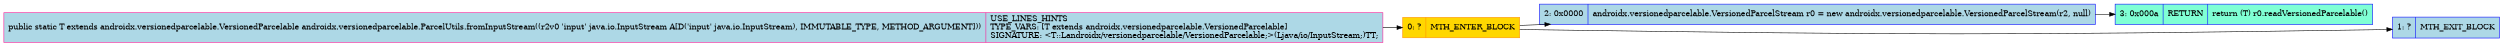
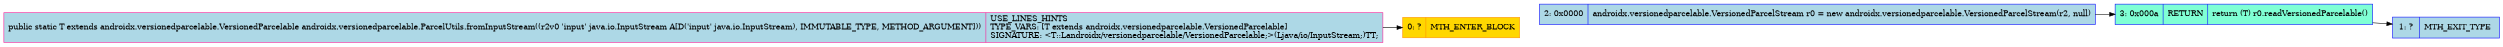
  digraph {
    rankdir=LR
    node [color=blue fillcolor=lightblue shape=record style=filled]
    n1 [color=darkorange fillcolor=gold label="{0\:\ ?|MTH_ENTER_BLOCK\l}"]
    n2 [label="{2\:\ 0x0000|androidx.versionedparcelable.VersionedParcelStream r0 = new androidx.versionedparcelable.VersionedParcelStream(r2, null)\l}"]
    n3 [fillcolor=aquamarine label="{3\:\ 0x000a|RETURN\l|return (T) r0.readVersionedParcelable()\l}"]
-   n4 [label="{1\:\ ?|MTH_EXIT_BLOCK\l}"]
+   n4 [label="{1\:\ ?|MTH_EXIT_TYPE\l}"]
    n5 [color=deeppink label="{public static T extends androidx.versionedparcelable.VersionedParcelable androidx.versionedparcelable.ParcelUtils.fromInputStream((r2v0 'input' java.io.InputStream A[D('input' java.io.InputStream), IMMUTABLE_TYPE, METHOD_ARGUMENT]))  | USE_LINES_HINTS\lTYPE_VARS: [T extends androidx.versionedparcelable.VersionedParcelable]\lSIGNATURE: \<T::Landroidx\/versionedparcelable\/VersionedParcelable;\>(Ljava\/io\/InputStream;)TT;\l}"]
-   n1 -> n2
    n2 -> n3
-   n1 -> n4
+   n3 -> n4
    n5 -> n1
  }
